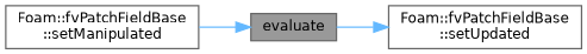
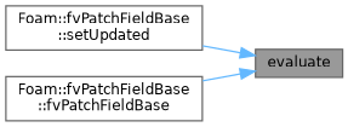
  digraph {
    rankdir=LR
    node [color=grey40 fillcolor=white fontname=Helvetica fontsize=10 shape=box style=filled]
    edge [color=steelblue1 fontname=Helvetica fontsize=10 labelfontname=Helvetica labelfontsize=10 style=solid]
    n1 [color=gray40 fillcolor=grey60 fontcolor=black height=0.2 label=evaluate width=0.4]
    n2 [height=0.2 label="Foam::fvPatchFieldBase\l::setUpdated" width=0.4]
-   n3 [height=0.2 label="Foam::fvPatchFieldBase\l::setManipulated" width=0.4]
-   n1 -> n2
+   n3 [height=0.2 label="Foam::fvPatchFieldBase\l::fvPatchFieldBase" width=0.4]
+   n2 -> n1
    n3 -> n1
  }
